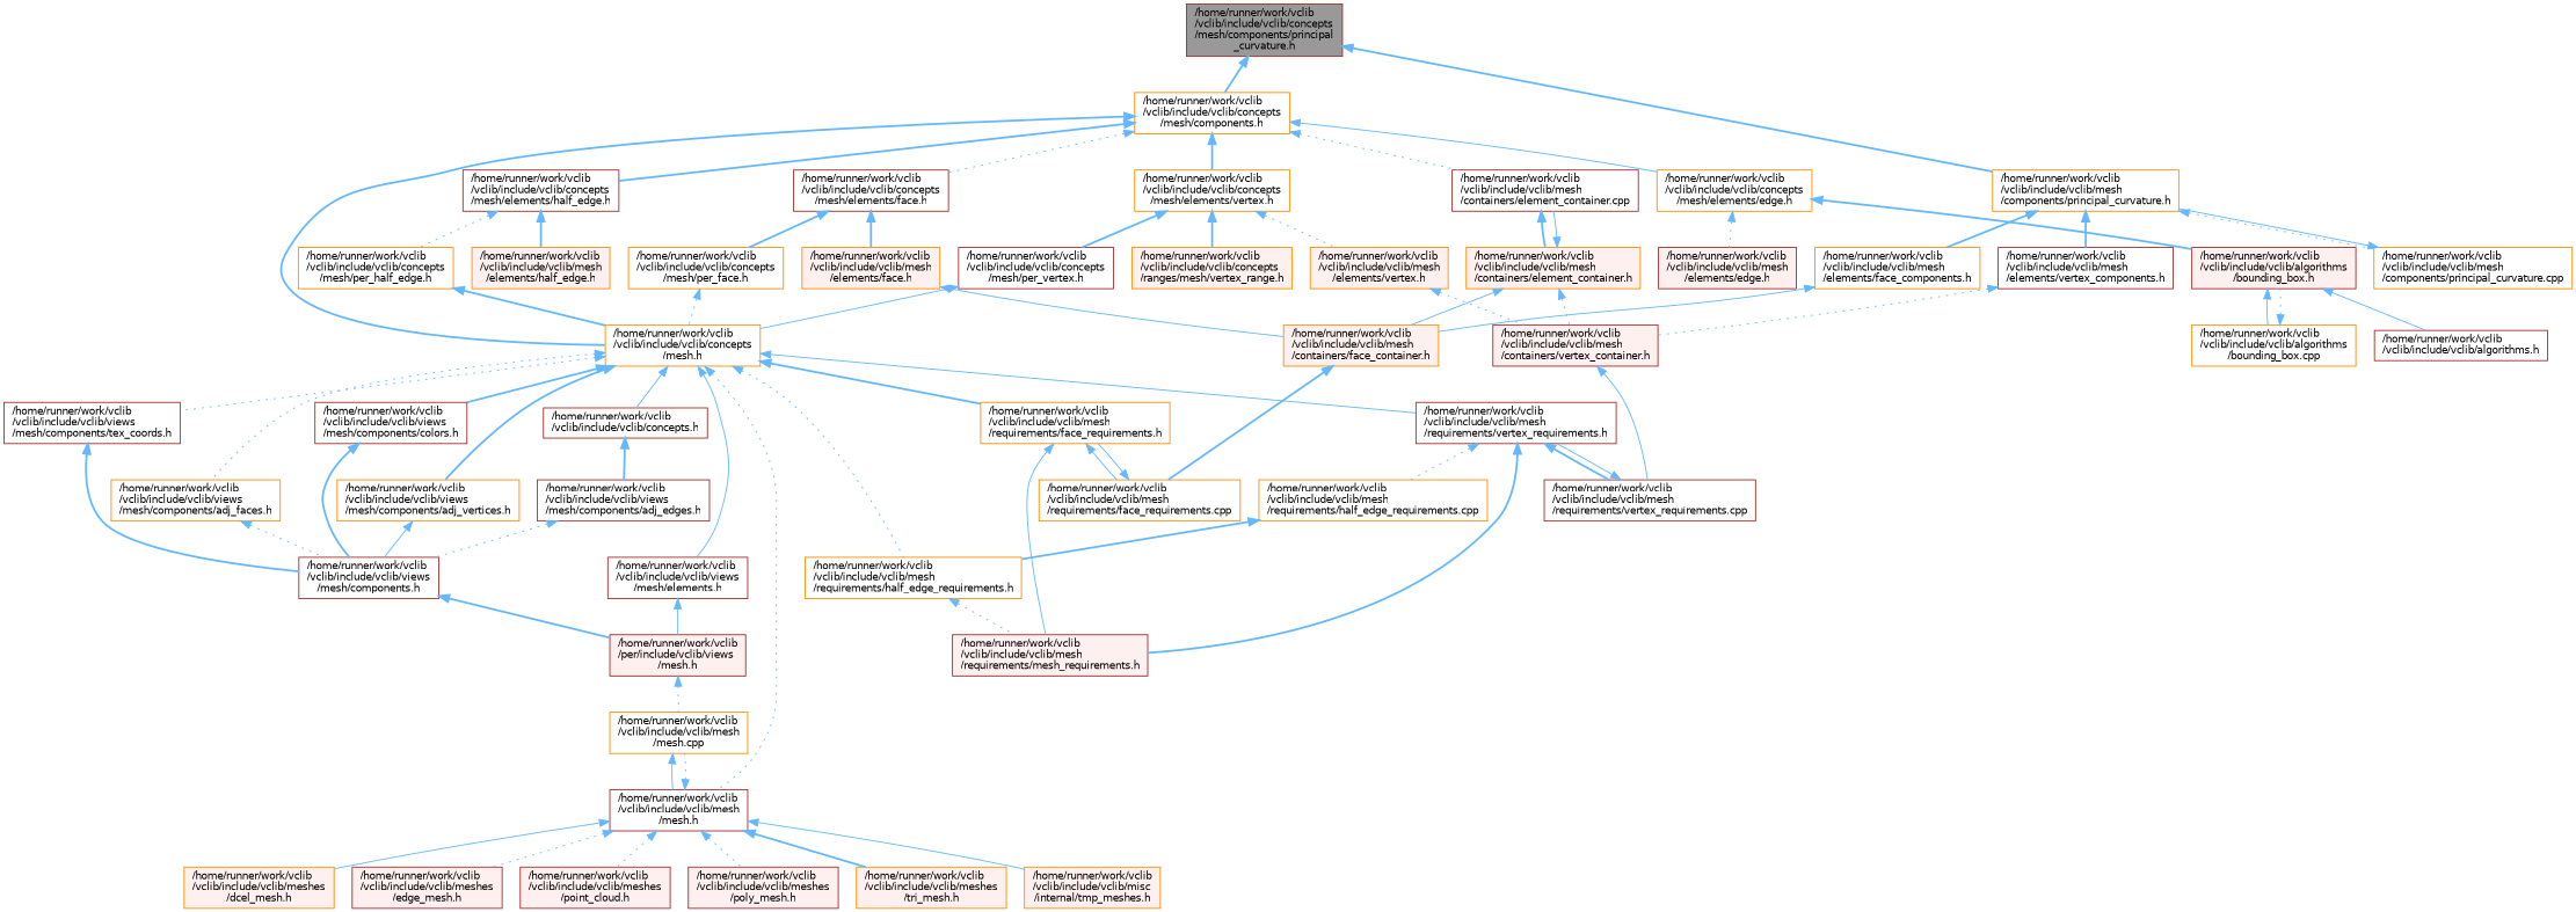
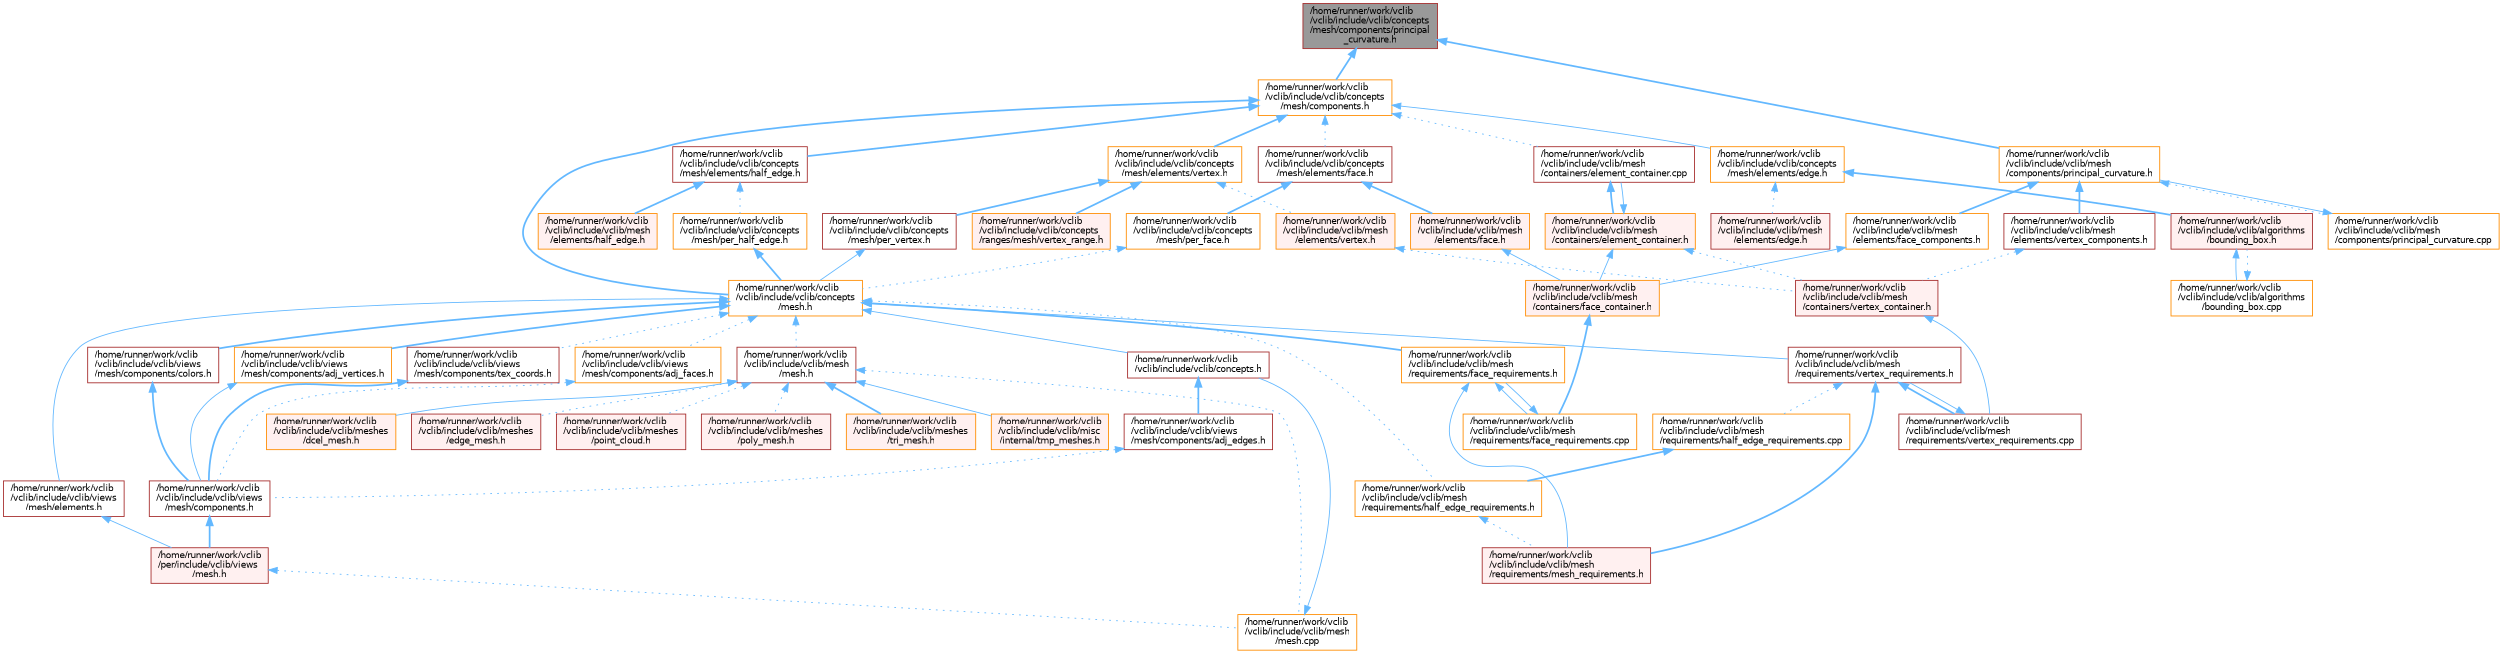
  digraph {
    node [color=darkorange fillcolor=white fontname=Helvetica fontsize=10 shape=box style=filled]
    edge [color=steelblue1 dir=back fontname=Helvetica fontsize=10 labelfontname=Helvetica labelfontsize=10 style=bold]
    n1 [color=brown fillcolor=grey60 fontcolor=black height=0.2 label="/home/runner/work/vclib\l/vclib/include/vclib/concepts\l/mesh/components/principal\l_curvature.h" width=0.4]
    n2 [height=0.2 label="/home/runner/work/vclib\l/vclib/include/vclib/concepts\l/mesh/components.h" width=0.4]
    n3 [height=0.2 label="/home/runner/work/vclib\l/vclib/include/vclib/mesh\l/components/principal_curvature.h" width=0.4]
    n4 [height=0.2 label="/home/runner/work/vclib\l/vclib/include/vclib/concepts\l/mesh.h" width=0.4]
    n5 [height=0.2 label="/home/runner/work/vclib\l/vclib/include/vclib/concepts\l/mesh/elements/edge.h" width=0.4]
    n6 [color=brown height=0.2 label="/home/runner/work/vclib\l/vclib/include/vclib/concepts\l/mesh/elements/face.h" width=0.4]
    n7 [color=brown height=0.2 label="/home/runner/work/vclib\l/vclib/include/vclib/concepts\l/mesh/elements/half_edge.h" width=0.4]
    n8 [height=0.2 label="/home/runner/work/vclib\l/vclib/include/vclib/concepts\l/mesh/elements/vertex.h" width=0.4]
    n9 [color=brown height=0.2 label="/home/runner/work/vclib\l/vclib/include/vclib/mesh\l/containers/element_container.cpp" width=0.4]
    n10 [height=0.2 label="/home/runner/work/vclib\l/vclib/include/vclib/mesh\l/components/principal_curvature.cpp" width=0.4]
    n11 [height=0.2 label="/home/runner/work/vclib\l/vclib/include/vclib/mesh\l/elements/face_components.h" width=0.4]
    n12 [color=brown height=0.2 label="/home/runner/work/vclib\l/vclib/include/vclib/mesh\l/elements/vertex_components.h" width=0.4]
    n13 [color=brown height=0.2 label="/home/runner/work/vclib\l/vclib/include/vclib/concepts.h" width=0.4]
    n14 [color=brown height=0.2 label="/home/runner/work/vclib\l/vclib/include/vclib/mesh\l/mesh.h" width=0.4]
    n15 [height=0.2 label="/home/runner/work/vclib\l/vclib/include/vclib/mesh\l/requirements/face_requirements.h" width=0.4]
    n16 [height=0.2 label="/home/runner/work/vclib\l/vclib/include/vclib/mesh\l/requirements/half_edge_requirements.h" width=0.4]
    n17 [color=brown height=0.2 label="/home/runner/work/vclib\l/vclib/include/vclib/mesh\l/requirements/vertex_requirements.h" width=0.4]
    n18 [height=0.2 label="/home/runner/work/vclib\l/vclib/include/vclib/views\l/mesh/components/adj_faces.h" width=0.4]
    n19 [height=0.2 label="/home/runner/work/vclib\l/vclib/include/vclib/views\l/mesh/components/adj_vertices.h" width=0.4]
    n20 [color=brown height=0.2 label="/home/runner/work/vclib\l/vclib/include/vclib/views\l/mesh/components/colors.h" width=0.4]
    n21 [color=brown height=0.2 label="/home/runner/work/vclib\l/vclib/include/vclib/views\l/mesh/components/tex_coords.h" width=0.4]
    n22 [color=brown height=0.2 label="/home/runner/work/vclib\l/vclib/include/vclib/views\l/mesh/elements.h" width=0.4]
    n23 [color=brown fillcolor="#FFF0F0" height=0.2 label="/home/runner/work/vclib\l/vclib/include/vclib/algorithms\l/bounding_box.h" width=0.4]
    n24 [color=brown fillcolor="#FFF0F0" height=0.2 label="/home/runner/work/vclib\l/vclib/include/vclib/mesh\l/elements/edge.h" width=0.4]
    n25 [height=0.2 label="/home/runner/work/vclib\l/vclib/include/vclib/concepts\l/mesh/per_face.h" width=0.4]
    n26 [fillcolor="#FFF0F0" height=0.2 label="/home/runner/work/vclib\l/vclib/include/vclib/mesh\l/elements/face.h" width=0.4]
    n27 [height=0.2 label="/home/runner/work/vclib\l/vclib/include/vclib/concepts\l/mesh/per_half_edge.h" width=0.4]
    n28 [fillcolor="#FFF0F0" height=0.2 label="/home/runner/work/vclib\l/vclib/include/vclib/mesh\l/elements/half_edge.h" width=0.4]
    n29 [color=brown height=0.2 label="/home/runner/work/vclib\l/vclib/include/vclib/concepts\l/mesh/per_vertex.h" width=0.4]
    n30 [fillcolor="#FFF0F0" height=0.2 label="/home/runner/work/vclib\l/vclib/include/vclib/concepts\l/ranges/mesh/vertex_range.h" width=0.4]
    n31 [fillcolor="#FFF0F0" height=0.2 label="/home/runner/work/vclib\l/vclib/include/vclib/mesh\l/elements/vertex.h" width=0.4]
    n32 [fillcolor="#FFF0F0" height=0.2 label="/home/runner/work/vclib\l/vclib/include/vclib/mesh\l/containers/element_container.h" width=0.4]
    n33 [color=brown height=0.2 label="/home/runner/work/vclib\l/vclib/include/vclib/views\l/mesh/components/adj_edges.h" width=0.4]
    n34 [height=0.2 label="/home/runner/work/vclib\l/vclib/include/vclib/mesh\l/mesh.cpp" width=0.4]
    n35 [fillcolor="#FFF0F0" height=0.2 label="/home/runner/work/vclib\l/vclib/include/vclib/meshes\l/dcel_mesh.h" width=0.4]
    n36 [color=brown fillcolor="#FFF0F0" height=0.2 label="/home/runner/work/vclib\l/vclib/include/vclib/meshes\l/edge_mesh.h" width=0.4]
    n37 [color=brown fillcolor="#FFF0F0" height=0.2 label="/home/runner/work/vclib\l/vclib/include/vclib/meshes\l/point_cloud.h" width=0.4]
    n38 [color=brown fillcolor="#FFF0F0" height=0.2 label="/home/runner/work/vclib\l/vclib/include/vclib/meshes\l/poly_mesh.h" width=0.4]
    n39 [fillcolor="#FFF0F0" height=0.2 label="/home/runner/work/vclib\l/vclib/include/vclib/meshes\l/tri_mesh.h" width=0.4]
    n40 [fillcolor="#FFF0F0" height=0.2 label="/home/runner/work/vclib\l/vclib/include/vclib/misc\l/internal/tmp_meshes.h" width=0.4]
    n41 [height=0.2 label="/home/runner/work/vclib\l/vclib/include/vclib/mesh\l/requirements/face_requirements.cpp" width=0.4]
    n42 [color=brown fillcolor="#FFF0F0" height=0.2 label="/home/runner/work/vclib\l/vclib/include/vclib/mesh\l/requirements/mesh_requirements.h" width=0.4]
    n43 [height=0.2 label="/home/runner/work/vclib\l/vclib/include/vclib/mesh\l/requirements/half_edge_requirements.cpp" width=0.4]
    n44 [color=brown height=0.2 label="/home/runner/work/vclib\l/vclib/include/vclib/mesh\l/requirements/vertex_requirements.cpp" width=0.4]
    n45 [color=brown height=0.2 label="/home/runner/work/vclib\l/vclib/include/vclib/views\l/mesh/components.h" width=0.4]
    n46 [color=brown fillcolor="#FFF0F0" height=0.2 label="/home/runner/work/vclib\l/per/include/vclib/views\l/mesh.h" width=0.4]
-   n47 [color=brown height=0.2 label="/home/runner/work/vclib\l/vclib/include/vclib/algorithms.h" width=0.4]
    n48 [height=0.2 label="/home/runner/work/vclib\l/vclib/include/vclib/algorithms\l/bounding_box.cpp" width=0.4]
    n49 [fillcolor="#FFF0F0" height=0.2 label="/home/runner/work/vclib\l/vclib/include/vclib/mesh\l/containers/face_container.h" width=0.4]
    n50 [color=brown fillcolor="#FFF0F0" height=0.2 label="/home/runner/work/vclib\l/vclib/include/vclib/mesh\l/containers/vertex_container.h" width=0.4]
    n1 -> n2
    n1 -> n3
    n2 -> n4
    n2 -> n5 [style=solid]
    n2 -> n6 [style=dotted]
    n2 -> n7
    n2 -> n8
    n2 -> n9 [style=dotted]
    n3 -> n10 [style=dotted]
    n3 -> n11
    n3 -> n12
    n4 -> n13 [style=solid]
    n4 -> n14 [style=dotted]
    n4 -> n15
    n4 -> n16 [style=dotted]
    n4 -> n17 [style=solid]
    n4 -> n18 [style=dotted]
    n4 -> n19
    n4 -> n20
    n4 -> n21 [style=dotted]
    n4 -> n22 [style=solid]
    n5 -> n23
    n5 -> n24 [style=dotted]
    n6 -> n25
    n6 -> n26
    n7 -> n27 [style=dotted]
    n7 -> n28
    n8 -> n29
    n8 -> n30
    n8 -> n31 [style=dotted]
    n9 -> n32
    n10 -> n3 [style=solid]
    n11 -> n49 [style=solid]
    n12 -> n50 [style=dotted]
    n13 -> n33
    n14 -> n34 [style=dotted]
    n14 -> n35 [style=solid]
    n14 -> n36 [style=dotted]
    n14 -> n37 [style=dotted]
    n14 -> n38 [style=dotted]
    n14 -> n39
    n14 -> n40 [style=solid]
    n15 -> n41 [style=solid]
    n15 -> n42 [style=solid]
    n16 -> n42 [style=dotted]
    n17 -> n42
    n17 -> n43 [style=dotted]
    n17 -> n44
    n18 -> n45 [style=dotted]
    n19 -> n45 [style=solid]
    n20 -> n45
    n21 -> n45
    n22 -> n46 [style=solid]
-   n23 -> n47 [style=solid]
    n23 -> n48 [style=solid]
    n25 -> n4 [style=dotted]
    n26 -> n49 [style=solid]
    n27 -> n4
    n29 -> n4 [style=solid]
    n31 -> n50 [style=dotted]
    n32 -> n9 [style=solid]
    n32 -> n49 [style=solid]
    n32 -> n50 [style=dotted]
    n33 -> n45 [style=dotted]
-   n34 -> n14 [style=solid]
+   n34 -> n13 [style=solid]
    n41 -> n15 [style=solid]
    n43 -> n16
    n44 -> n17 [style=solid]
    n45 -> n46
    n46 -> n34 [style=dotted]
    n48 -> n23 [style=dotted]
    n49 -> n41
    n50 -> n44 [style=solid]
  }
